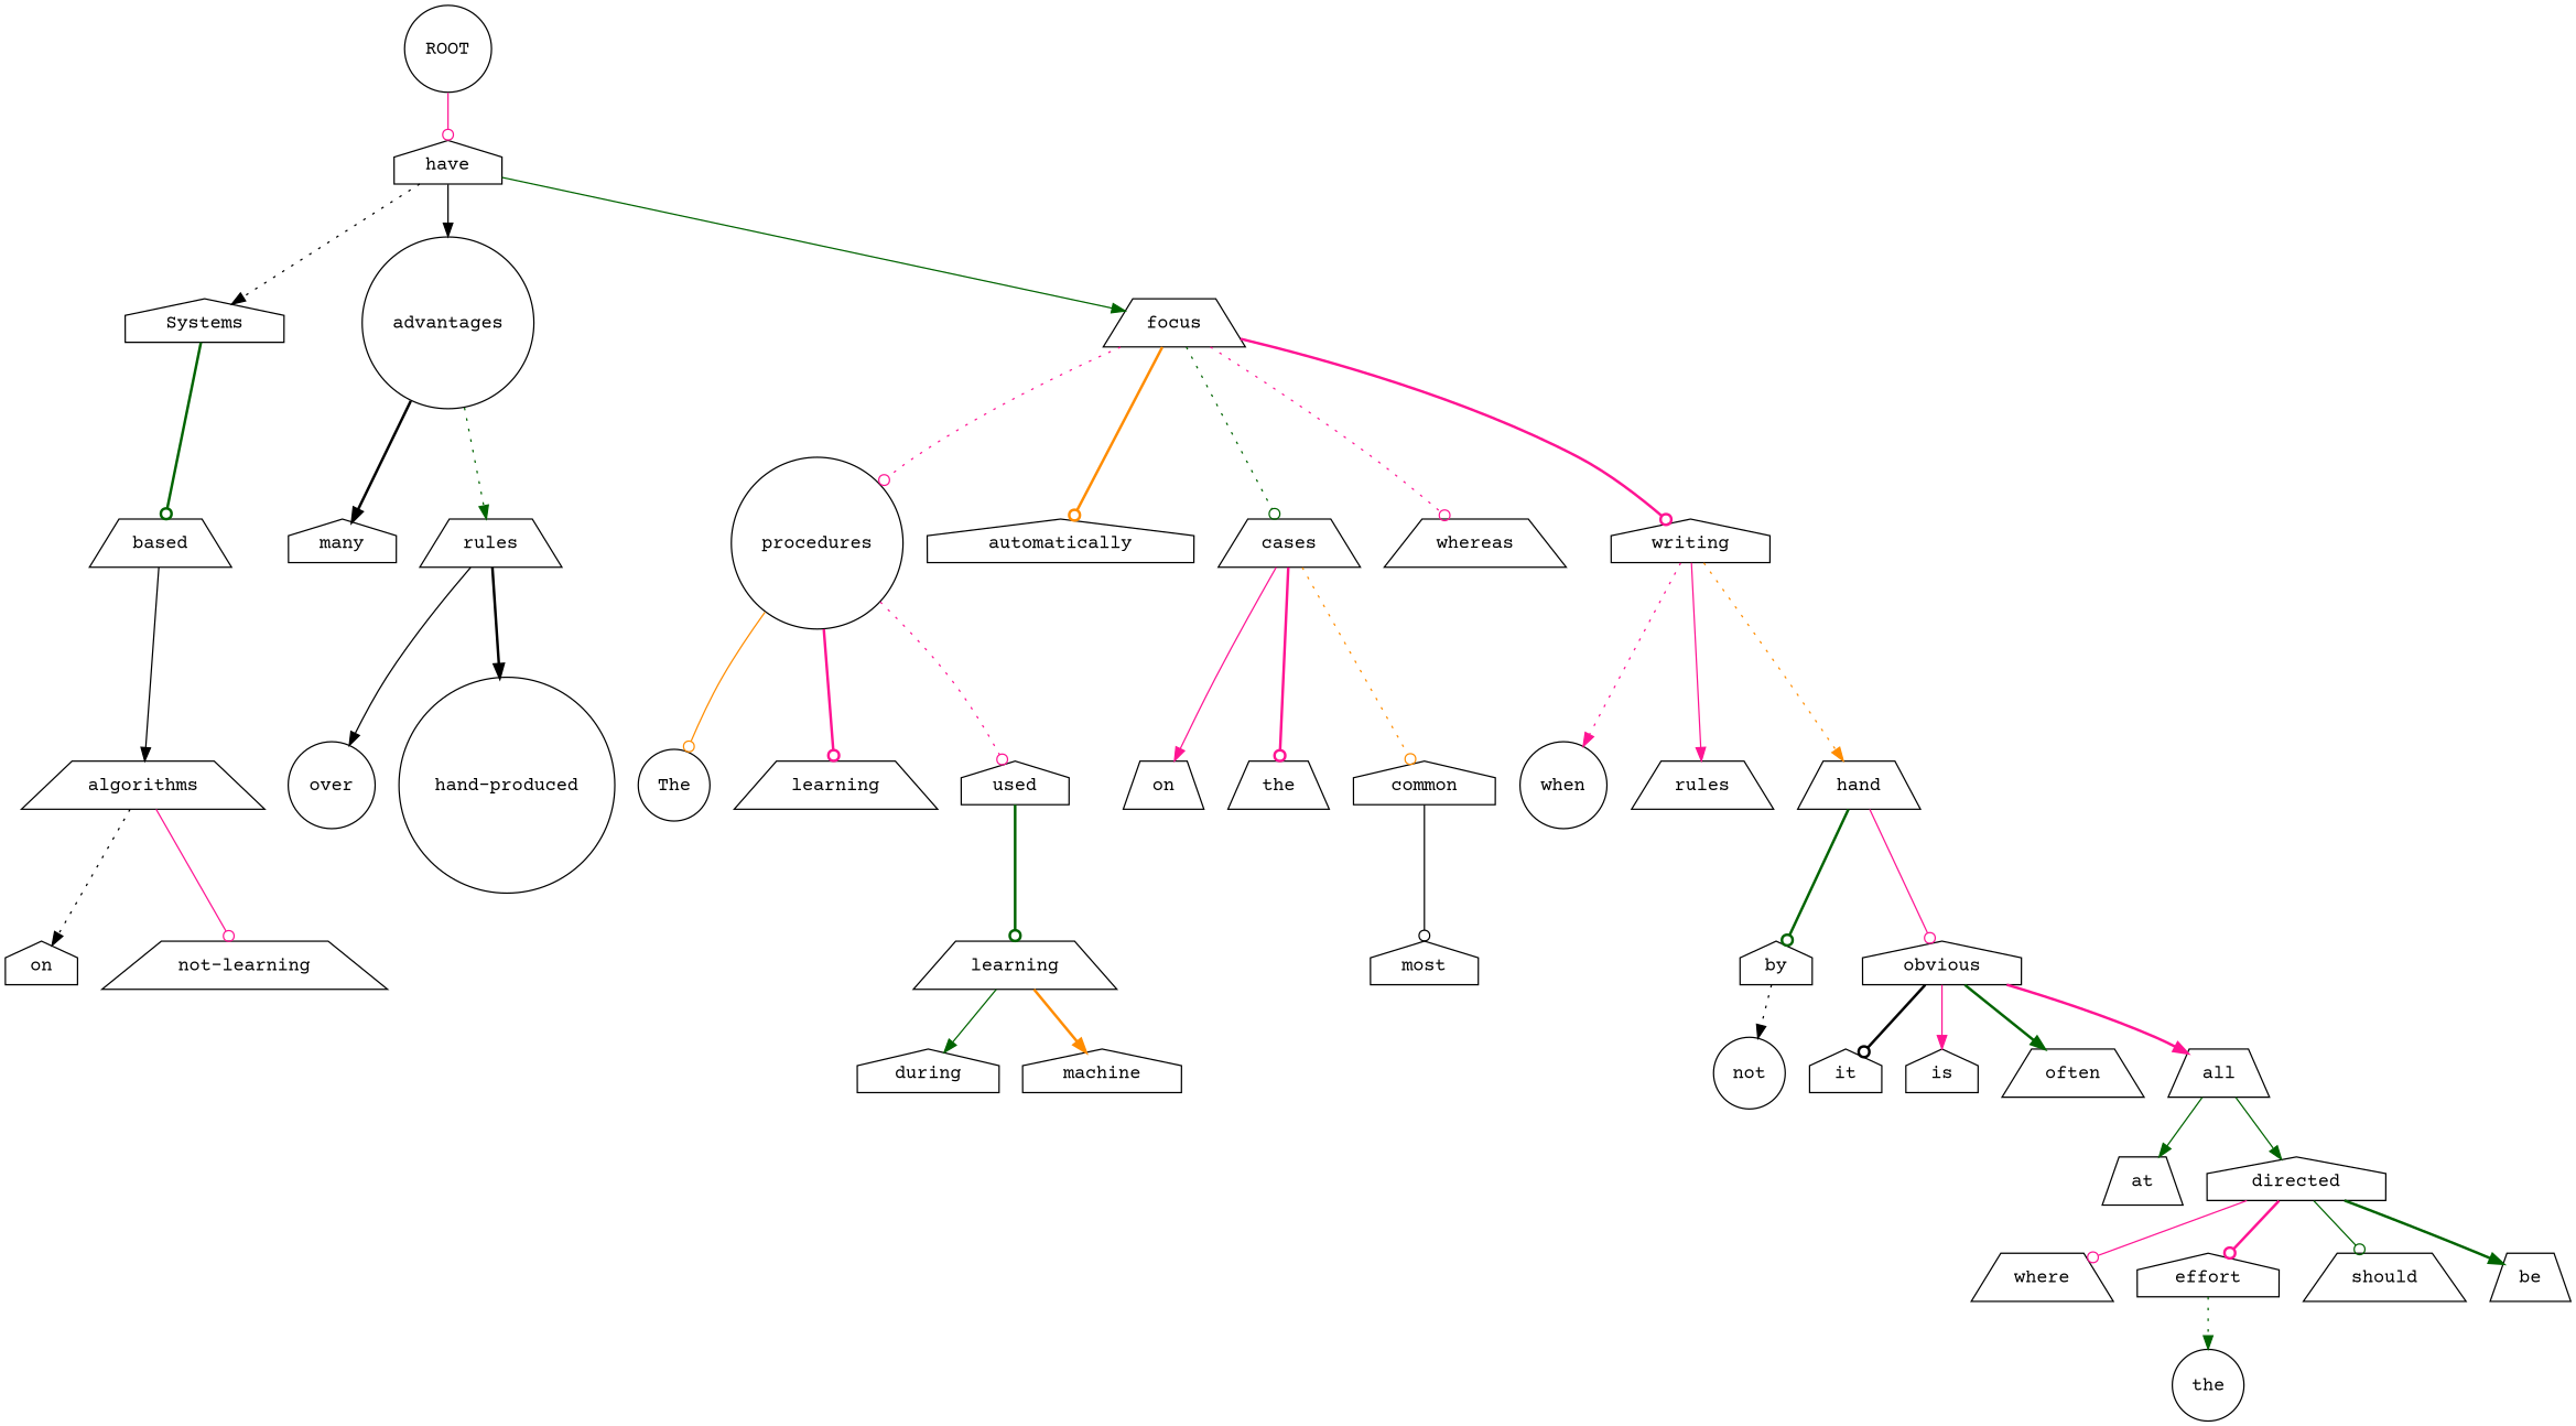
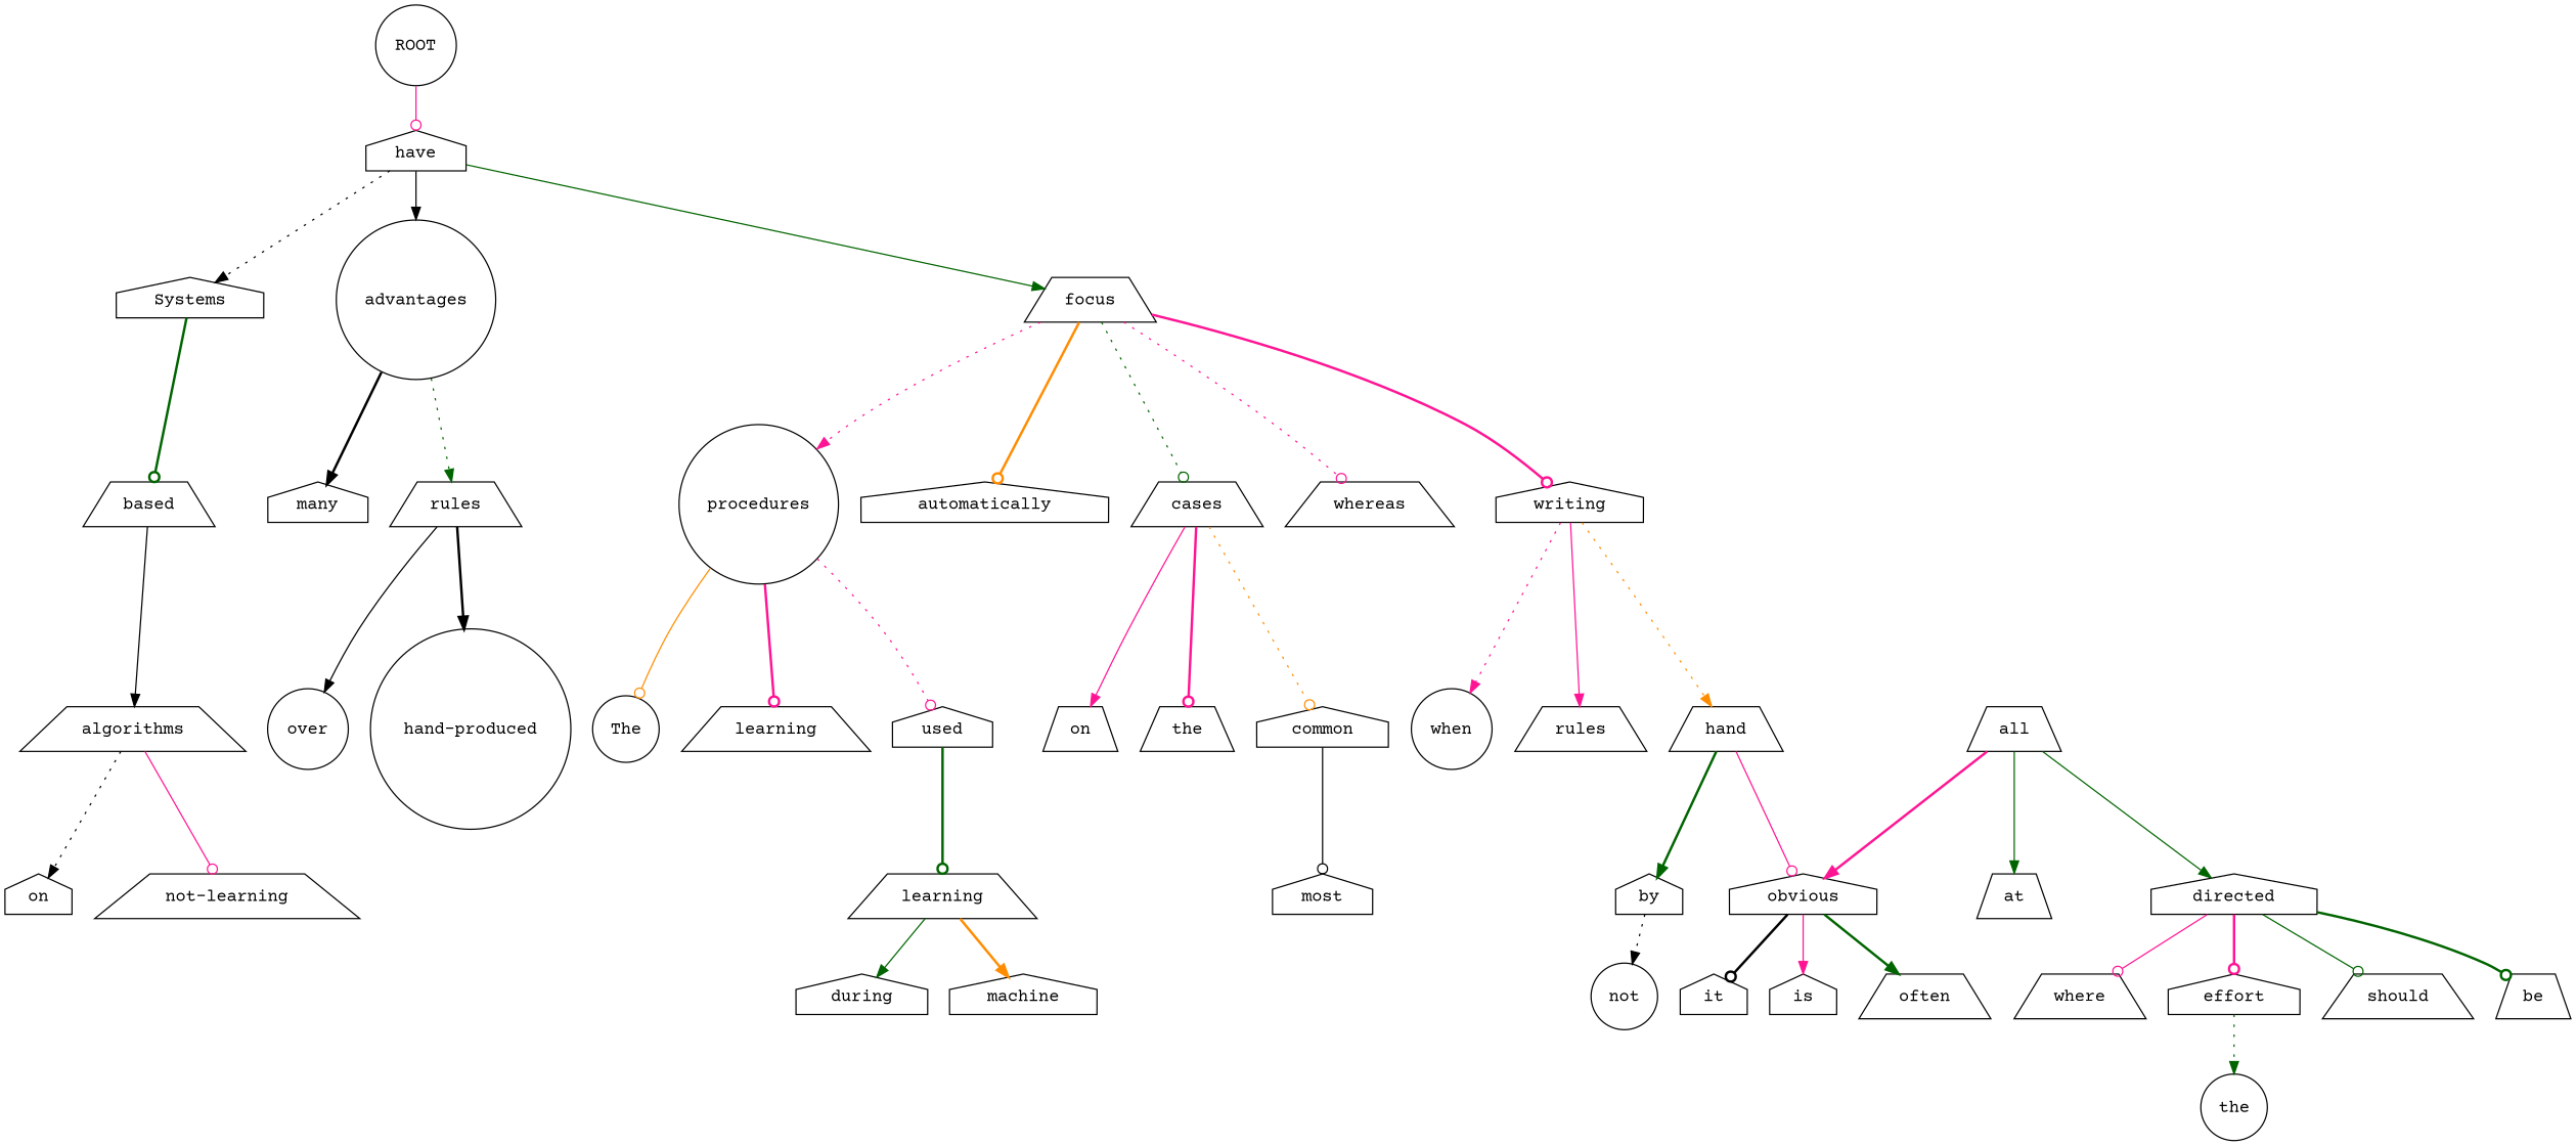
  digraph {
    fontname="Courier Prime"
    node [fontname="Courier Prime" shape=trapezium]
    edge [arrowhead=normal color=deeppink fontname="Courier Prime" style=solid]
    n1 [label=ROOT shape=circle]
    n2 [label=have shape=house]
    n3 [label=Systems shape=house]
    n4 [label=advantages shape=circle]
    n5 [label=focus]
    n6 [label=based]
    n7 [label=algorithms]
    n8 [label=on shape=house]
    n9 [label="not-learning"]
    n10 [label=many shape=house]
    n11 [label=rules]
    n12 [label=procedures shape=circle]
    n13 [label=automatically shape=house]
    n14 [label=cases]
    n15 [label=whereas]
    n16 [label=writing shape=house]
    n17 [label=over shape=circle]
    n18 [label="hand-produced" shape=circle]
    n19 [label=The shape=circle]
    n20 [label=learning]
    n21 [label=used shape=house]
    n22 [label=learning]
    n23 [label=during shape=house]
    n24 [label=machine shape=house]
    n25 [label=on]
    n26 [label=the]
    n27 [label=common shape=house]
    n28 [label=when shape=circle]
    n29 [label=rules]
    n30 [label=hand]
    n31 [label=most shape=house]
    n32 [label=by shape=house]
    n33 [label=obvious shape=house]
    n34 [label=not shape=circle]
    n35 [label=it shape=house]
    n36 [label=is shape=house]
    n37 [label=often]
    n38 [label=all]
    n39 [label=at]
    n40 [label=directed shape=house]
    n41 [label=where]
    n42 [label=effort shape=house]
    n43 [label=should]
    n44 [label=be]
    n45 [label=the shape=circle]
    n1 -> n2 [arrowhead=odot]
    n2 -> n3 [color=black style=dotted]
    n2 -> n4 [color=black]
    n2 -> n5 [color=darkgreen]
    n3 -> n6 [arrowhead=odot color=darkgreen style=bold]
    n4 -> n10 [color=black style=bold]
    n4 -> n11 [color=darkgreen style=dotted]
-   n5 -> n12 [arrowhead=odot style=dotted]
+   n5 -> n12 [style=dotted]
    n5 -> n13 [arrowhead=odot color=darkorange style=bold]
    n5 -> n14 [arrowhead=odot color=darkgreen style=dotted]
    n5 -> n15 [arrowhead=odot style=dotted]
    n5 -> n16 [arrowhead=odot style=bold]
    n6 -> n7 [color=black]
    n7 -> n8 [color=black style=dotted]
    n7 -> n9 [arrowhead=odot]
    n11 -> n17 [color=black]
    n11 -> n18 [color=black style=bold]
    n12 -> n19 [arrowhead=odot color=darkorange]
    n12 -> n20 [arrowhead=odot style=bold]
    n12 -> n21 [arrowhead=odot style=dotted]
    n14 -> n25
    n14 -> n26 [arrowhead=odot style=bold]
    n14 -> n27 [arrowhead=odot color=darkorange style=dotted]
    n16 -> n28 [style=dotted]
    n16 -> n29
    n16 -> n30 [color=darkorange style=dotted]
    n21 -> n22 [arrowhead=odot color=darkgreen style=bold]
    n22 -> n23 [color=darkgreen]
    n22 -> n24 [color=darkorange style=bold]
    n27 -> n31 [arrowhead=odot color=black]
-   n30 -> n32 [arrowhead=odot color=darkgreen style=bold]
+   n30 -> n32 [color=darkgreen style=bold]
    n30 -> n33 [arrowhead=odot]
    n32 -> n34 [color=black style=dotted]
    n33 -> n35 [arrowhead=odot color=black style=bold]
    n33 -> n36
    n33 -> n37 [color=darkgreen style=bold]
-   n33 -> n38 [style=bold]
+   n38 -> n33 [style=bold]
    n38 -> n39 [color=darkgreen]
    n38 -> n40 [color=darkgreen]
    n40 -> n41 [arrowhead=odot]
    n40 -> n42 [arrowhead=odot style=bold]
    n40 -> n43 [arrowhead=odot color=darkgreen]
-   n40 -> n44 [color=darkgreen style=bold]
+   n40 -> n44 [arrowhead=odot color=darkgreen style=bold]
    n42 -> n45 [color=darkgreen style=dotted]
  }
